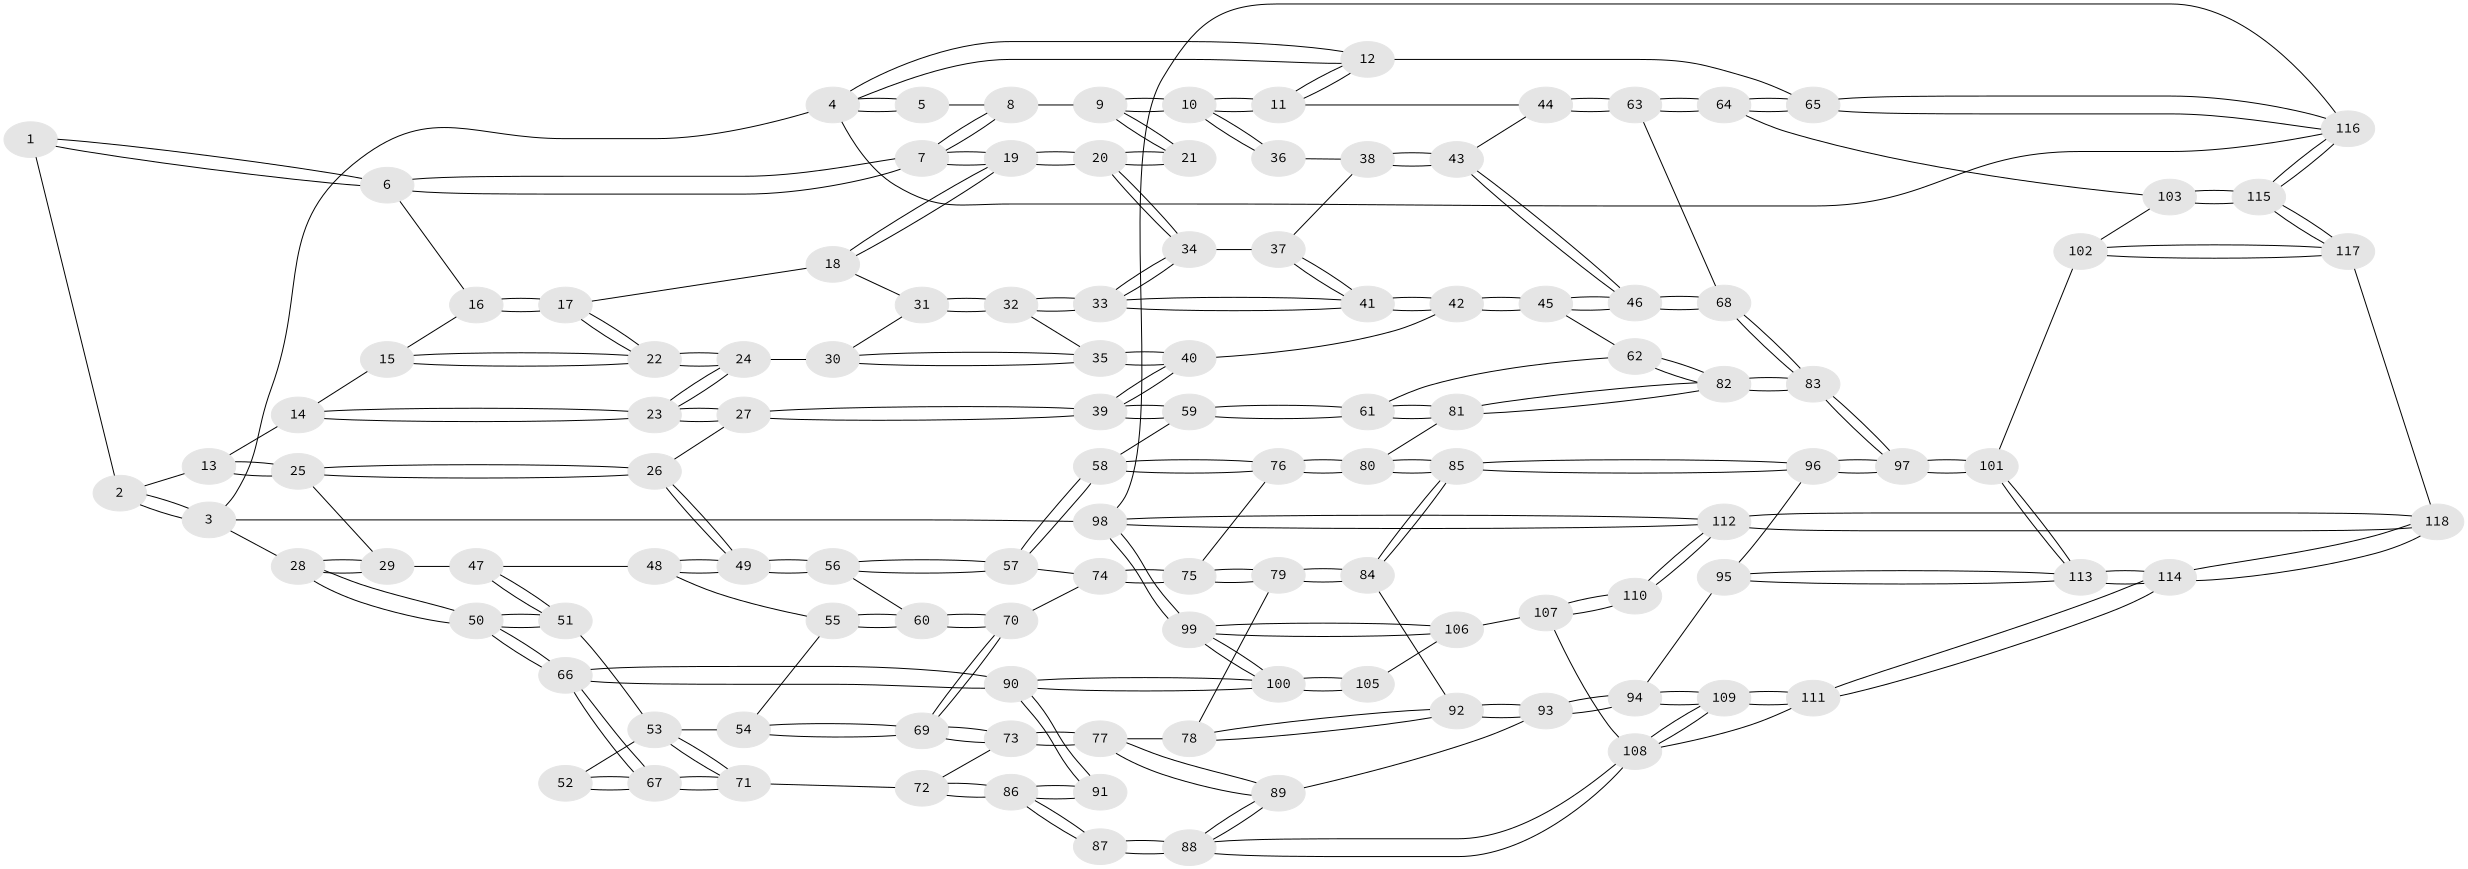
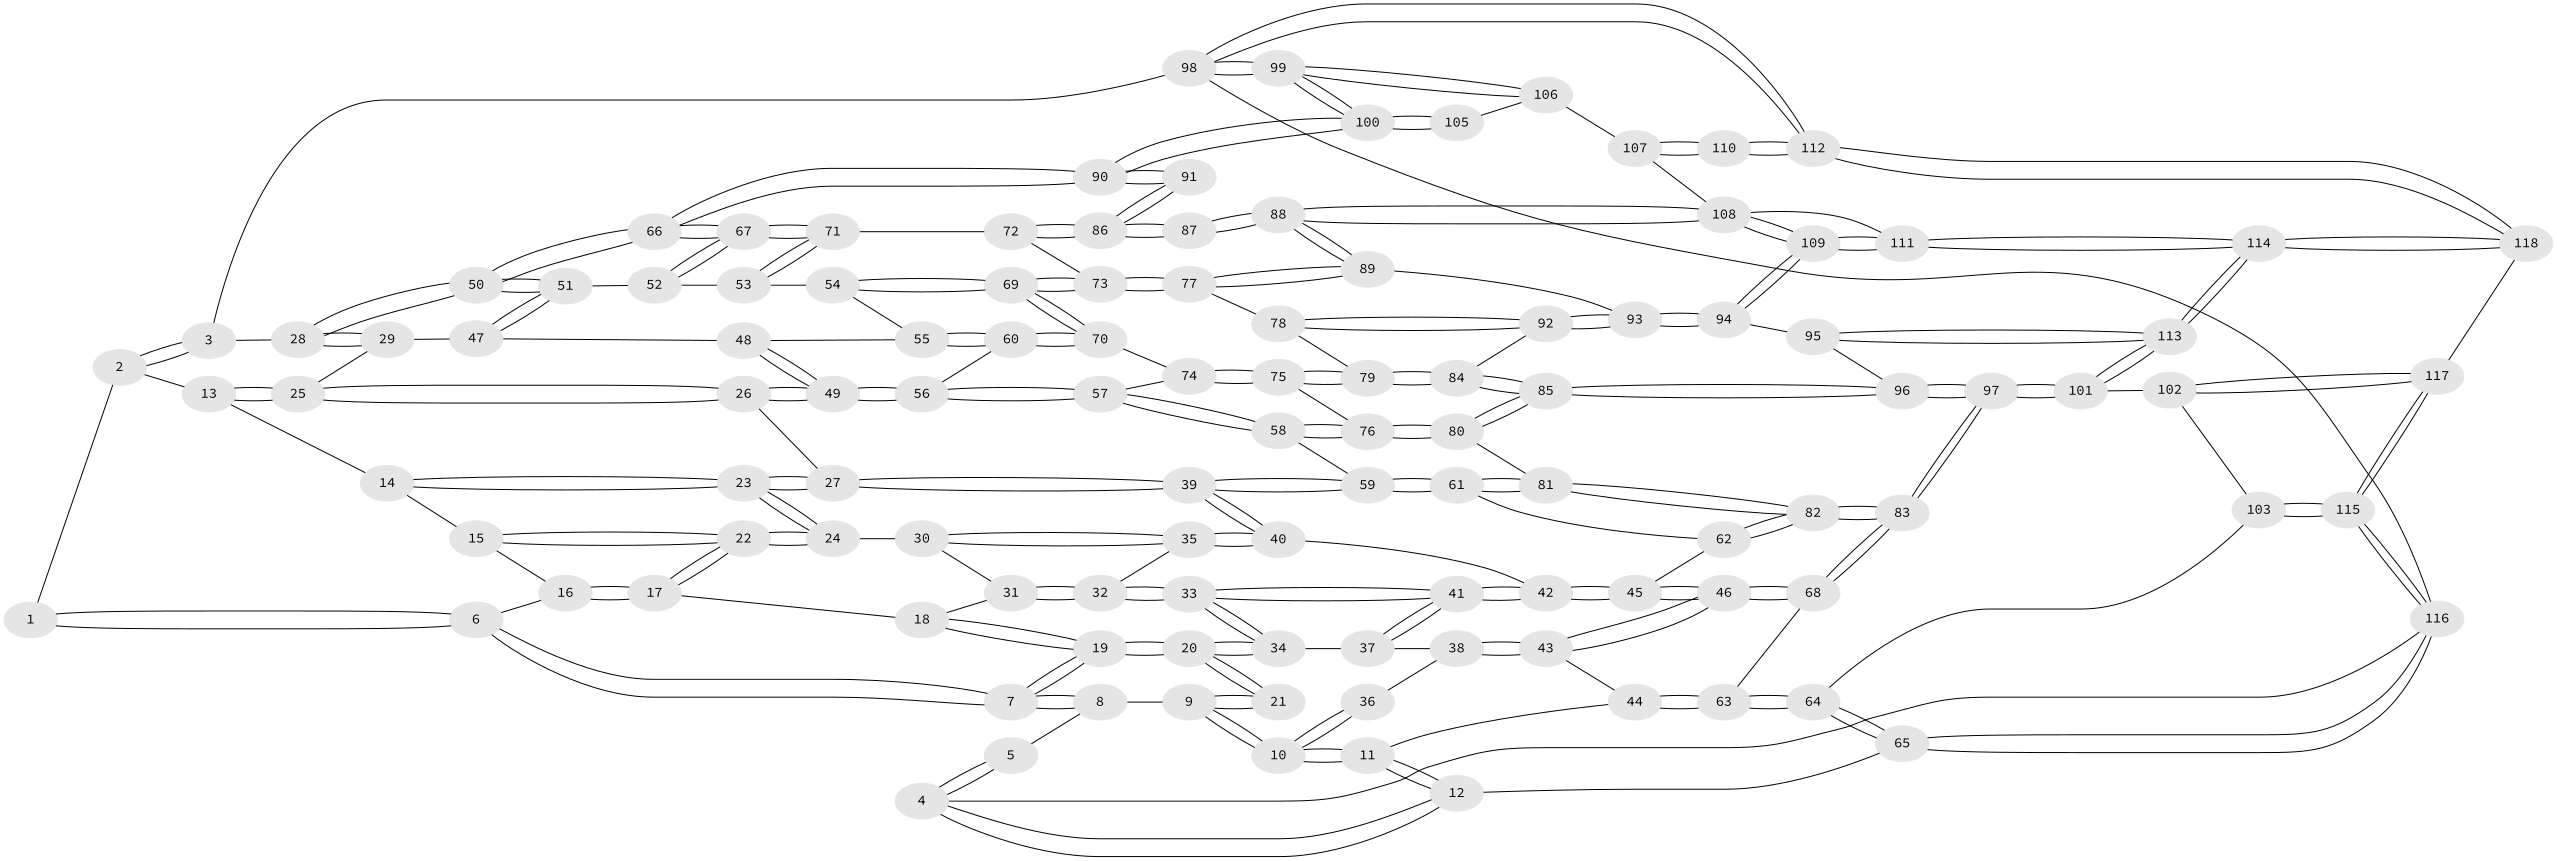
  graph {
    fontname="Source Code Pro"
    rankdir=LR
    node [color=gray90 fontname="Source Code Pro" style=filled]
    edge [fontname="Source Code Pro"]
    1
    2
    6
    3
    13
    7
    16
    4
    28
    98
    14
    25
    5
    12
    116
    29
    50
    99
    112
    8
    65
    9
    19
    17
    20
    10
    21
    11
    36
    44
    38
    63
    15
    23
    26
    22
    24
    27
    18
    31
    32
    34
    37
    30
    39
    35
    49
    47
    56
    40
    59
    51
    66
    48
    33
    41
    42
    43
    46
    61
    45
    62
    68
    64
    82
    83
    55
    52
    60
    57
    67
    90
    53
    54
    71
    69
    72
    70
    73
    58
    74
    76
    75
    80
    81
    103
    115
    91
    100
    97
    77
    86
    87
    78
    89
    79
    84
    85
    92
    93
    96
    101
    88
    108
    109
    111
    94
    105
    95
    113
    114
    102
    106
    118
    107
    117
    110
    1 -- 2
    1 -- 6
    1 -- 6
    2 -- 3
    2 -- 3
    2 -- 13
    6 -- 7
    6 -- 7
    6 -- 16
-   3 -- 4
    3 -- 28
    3 -- 98
    13 -- 14
    13 -- 25
    13 -- 25
    7 -- 8
    7 -- 8
    7 -- 19
    7 -- 19
    16 -- 17
    16 -- 17
    4 -- 5
    4 -- 5
    4 -- 12
    4 -- 12
    4 -- 116
    28 -- 29
    28 -- 29
    28 -- 50
    28 -- 50
    98 -- 116
    98 -- 99
    98 -- 99
    98 -- 112
    98 -- 112
    14 -- 15
    14 -- 23
    14 -- 23
    25 -- 29
    25 -- 26
    25 -- 26
    5 -- 8
    12 -- 65
    29 -- 47
    50 -- 51
    50 -- 51
    50 -- 66
    50 -- 66
    99 -- 100
    99 -- 100
    99 -- 106
    99 -- 106
    112 -- 118
    112 -- 118
    8 -- 9
    65 -- 116
    65 -- 116
    9 -- 10
    9 -- 10
    9 -- 21
    9 -- 21
    19 -- 20
    19 -- 20
    17 -- 22
    17 -- 22
    17 -- 18
    20 -- 21
    20 -- 21
    20 -- 34
    20 -- 34
    10 -- 11
    10 -- 11
    10 -- 36
    10 -- 36
    11 -- 12
    11 -- 12
    11 -- 44
    36 -- 38
    44 -- 63
    44 -- 63
    38 -- 43
    38 -- 43
    63 -- 68
    63 -- 64
    63 -- 64
    15 -- 16
    15 -- 22
    15 -- 22
    23 -- 24
    23 -- 24
    23 -- 27
    23 -- 27
    26 -- 27
    26 -- 49
    26 -- 49
    22 -- 24
    22 -- 24
    24 -- 30
    27 -- 39
    27 -- 39
    18 -- 19
    18 -- 19
    18 -- 31
    31 -- 32
    31 -- 32
    32 -- 35
    32 -- 33
    32 -- 33
    34 -- 37
    37 -- 38
    37 -- 41
    37 -- 41
    30 -- 31
    30 -- 35
    30 -- 35
    39 -- 40
    39 -- 40
    39 -- 59
    39 -- 59
    35 -- 40
    35 -- 40
    49 -- 56
    49 -- 56
    47 -- 51
    47 -- 51
    47 -- 48
    56 -- 60
    56 -- 57
    56 -- 57
    40 -- 42
    59 -- 61
    59 -- 61
-   51 -- 53
+   51 -- 52
    66 -- 67
    66 -- 67
    66 -- 90
    66 -- 90
    48 -- 49
    48 -- 49
    48 -- 55
    33 -- 34
    33 -- 34
    33 -- 41
    33 -- 41
    41 -- 42
    41 -- 42
    42 -- 45
    42 -- 45
    43 -- 44
    43 -- 46
    43 -- 46
    46 -- 68
    46 -- 68
    61 -- 62
    61 -- 81
    61 -- 81
    45 -- 46
    45 -- 46
    45 -- 62
    62 -- 82
    62 -- 82
    68 -- 83
    68 -- 83
    64 -- 65
    64 -- 65
    64 -- 103
    82 -- 83
    82 -- 83
    83 -- 97
    83 -- 97
    55 -- 60
    55 -- 60
    52 -- 67
    52 -- 67
    52 -- 53
    60 -- 70
    60 -- 70
    57 -- 58
    57 -- 58
    57 -- 74
    67 -- 71
    67 -- 71
    90 -- 91
    90 -- 91
    90 -- 100
    90 -- 100
    53 -- 54
    53 -- 71
    53 -- 71
    54 -- 55
    54 -- 69
    54 -- 69
    71 -- 72
    69 -- 70
    69 -- 70
    69 -- 73
    69 -- 73
    72 -- 73
    72 -- 86
    72 -- 86
    70 -- 74
    73 -- 77
    73 -- 77
    58 -- 59
    58 -- 76
    58 -- 76
    74 -- 75
    74 -- 75
    76 -- 80
    76 -- 80
    75 -- 76
    75 -- 79
    75 -- 79
    80 -- 81
    80 -- 85
    80 -- 85
    81 -- 82
    81 -- 82
    103 -- 115
    103 -- 115
    115 -- 116
    115 -- 116
    115 -- 117
    115 -- 117
    100 -- 105
    100 -- 105
    97 -- 101
    97 -- 101
    77 -- 78
    77 -- 89
    77 -- 89
    86 -- 91
    86 -- 91
    86 -- 87
    86 -- 87
    87 -- 88
    87 -- 88
    78 -- 79
    78 -- 92
    78 -- 92
    89 -- 93
    79 -- 84
    79 -- 84
    84 -- 85
    84 -- 85
    84 -- 92
    85 -- 96
    85 -- 96
    92 -- 93
    92 -- 93
    93 -- 94
    93 -- 94
    96 -- 97
    96 -- 97
    101 -- 113
    101 -- 113
    101 -- 102
    88 -- 89
    88 -- 89
    88 -- 108
    88 -- 108
    108 -- 109
    108 -- 109
    108 -- 111
    109 -- 111
    109 -- 111
    111 -- 114
    111 -- 114
    94 -- 109
    94 -- 109
    94 -- 95
    105 -- 106
    95 -- 96
    95 -- 113
    95 -- 113
    113 -- 114
    113 -- 114
    114 -- 118
    114 -- 118
    102 -- 103
    102 -- 117
    102 -- 117
    106 -- 107
    107 -- 108
    107 -- 110
    107 -- 110
    117 -- 118
    110 -- 112
    110 -- 112
  }
